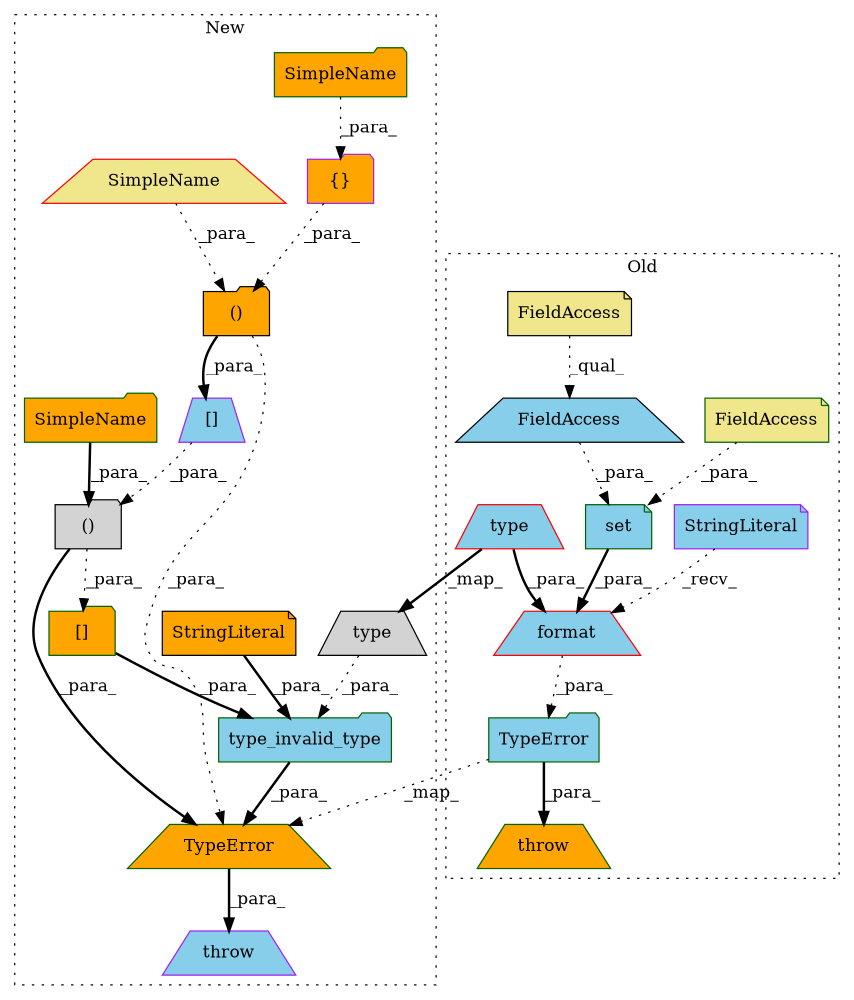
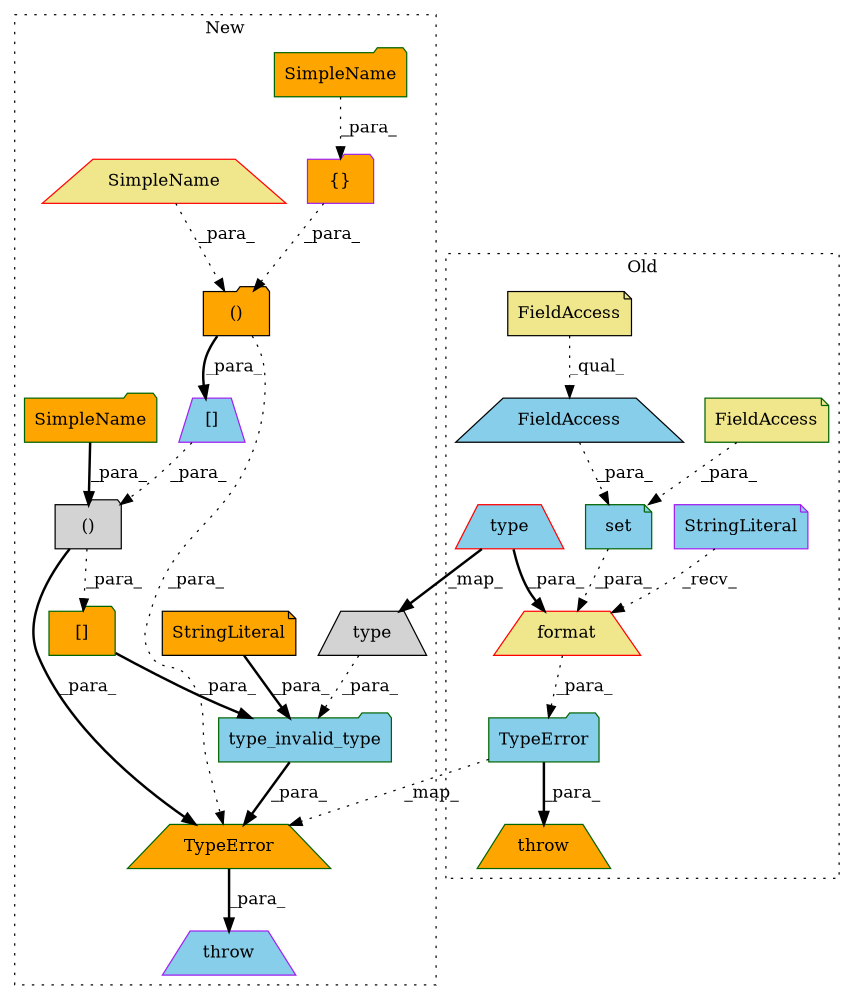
  digraph {
    node [a=32 color=darkgreen fillcolor=skyblue l=6 s=2885 shape=trapezium style=filled]
    edge [style=dotted]
-   n1 [color=red l="7,1" label=format s="2867,2939"]
+   n1 [color=red fillcolor=khaki l="7,1" label=format s="2867,2939"]
    n2 [a=45 color=purple l=27 label=StringLiteral s=2839 shape=note]
    n3 [color=red l="5,1" label=type s="2929,2938"]
    n4 [l="4,1" label=set s="2874,2927" shape=note]
    n5 [a=53 fillcolor=orange label=throw s=2823]
    n6 [l="10,1" label=TypeError s="2829,2940" shape=folder]
    n7 [a=22 fillcolor=khaki l=18 label=FieldAccess s=2909 shape=note]
    n8 [a=22 color=black l=23 label=FieldAccess]
    n9 [a=22 color=black fillcolor=khaki l=14 label=FieldAccess shape=note]
    n10 [l="17,1" label=type_invalid_type s="2963,3107" shape=folder]
    n11 [a=2 fillcolor=orange l="13,2" label="[]" s="2998,3105" shape=folder]
    n12 [a=106 color=black fillcolor=lightgrey l=94 label="()" s=3011 shape=folder]
    n13 [a=45 color=black fillcolor=orange label=StringLiteral s=2980 shape=note]
    n14 [color=black fillcolor=lightgrey l="5,1" label=type s="2987,2996"]
    n15 [a=106 color=black fillcolor=orange l=36 label="()" s=3046 shape=folder]
    n16 [a=2 color=purple l="16,2" label="[]" s="3030,3082"]
    n17 [a=53 color=purple label=throw s=2940]
    n18 [fillcolor=orange l="10,1" label=TypeError s="2946,3108"]
    n19 [a=4 color=purple fillcolor=orange l="1,1" label="{}" s="3055,3062" shape=folder]
    n20 [a=42 fillcolor=orange label=SimpleName s=3056 shape=folder]
    n21 [a=42 fillcolor=orange label=SimpleName s=3011 shape=folder]
    n22 [a=42 color=red fillcolor=khaki label=SimpleName s=3076]
    subgraph cluster_1 {
      label=Old
      style=dotted
      n1
      n2
      n3
      n4
      n5
      n6
      n7
      n8
      n9
    }
    subgraph cluster_2 {
      label=New
      style=dotted
      n10
      n11
      n12
      n13
      n14
      n15
      n16
      n17
      n18
      n19
      n20
      n21
      n22
    }
    n1 -> n6 [label=_para_]
    n2 -> n1 [label=_recv_]
    n3 -> n1 [label=_para_ style=bold]
    n3 -> n14 [label=_map_ style=bold]
-   n4 -> n1 [label=_para_ style=bold]
+   n4 -> n1 [label=_para_]
    n6 -> n5 [label=_para_ style=bold]
    n6 -> n18 [label=_map_]
    n7 -> n4 [label=_para_]
    n8 -> n4 [label=_para_]
    n9 -> n8 [label=_qual_]
    n10 -> n18 [label=_para_ style=bold]
    n11 -> n10 [label=_para_ style=bold]
    n12 -> n11 [label=_para_]
    n12 -> n18 [label=_para_ style=bold]
    n13 -> n10 [label=_para_ style=bold]
    n14 -> n10 [label=_para_]
    n15 -> n16 [label=_para_ style=bold]
    n15 -> n18 [label=_para_]
    n16 -> n12 [label=_para_]
    n18 -> n17 [label=_para_ style=bold]
    n19 -> n15 [label=_para_]
    n20 -> n19 [label=_para_]
    n21 -> n12 [label=_para_ style=bold]
    n22 -> n15 [label=_para_]
  }
